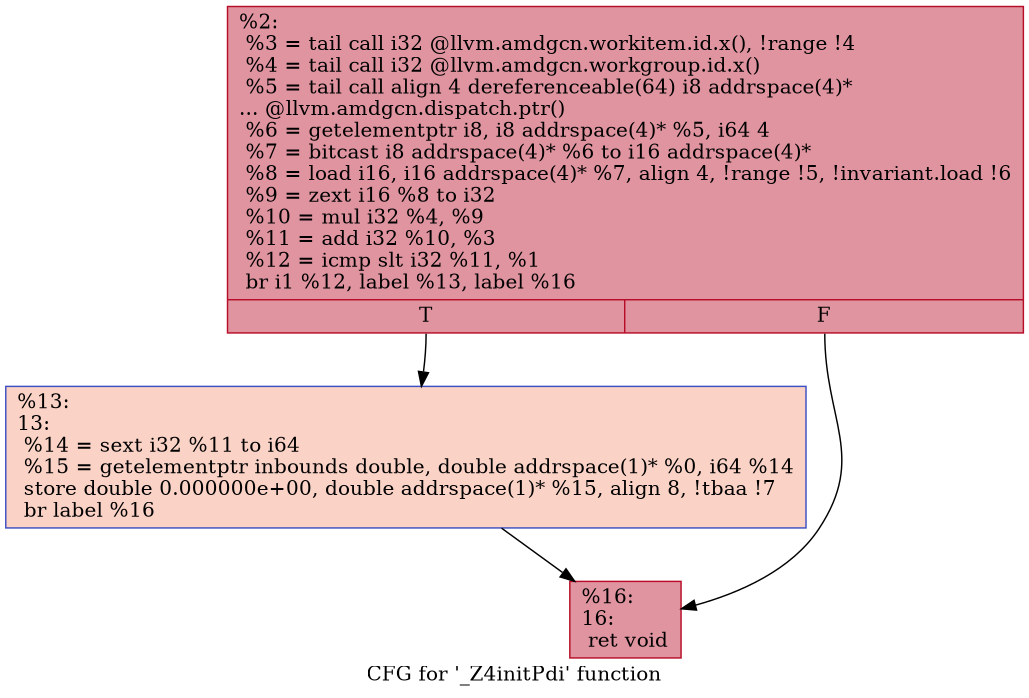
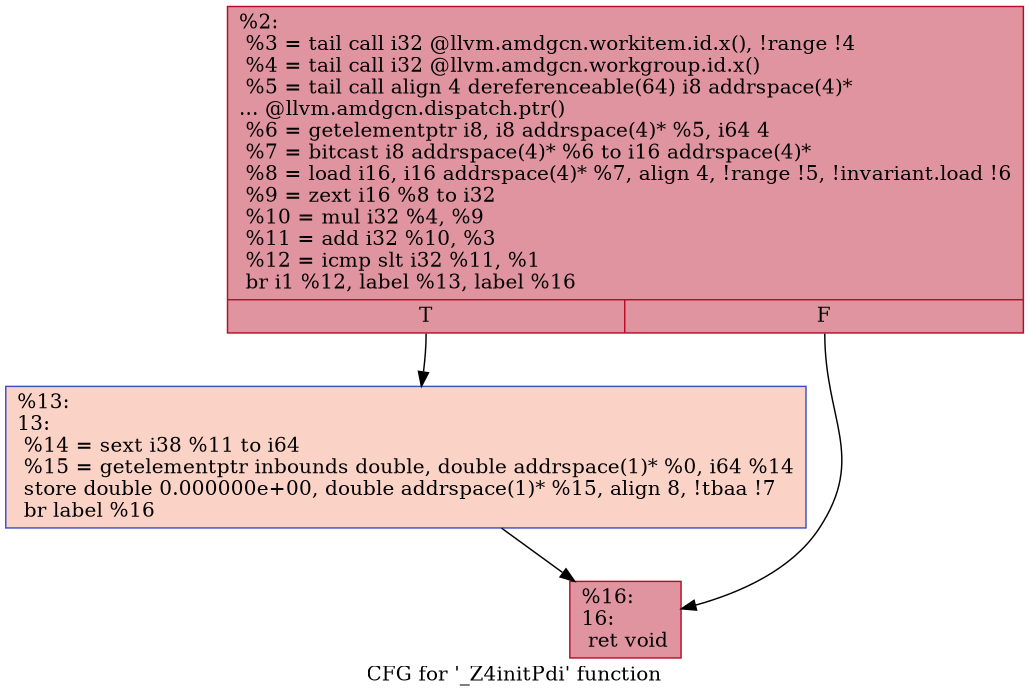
  digraph {
    label="CFG for '_Z4initPdi' function"
    node [color="#b70d28ff" fillcolor="#b70d2870" shape=record style=filled]
    n1 [label="{%2:\l  %3 = tail call i32 @llvm.amdgcn.workitem.id.x(), !range !4\l  %4 = tail call i32 @llvm.amdgcn.workgroup.id.x()\l  %5 = tail call align 4 dereferenceable(64) i8 addrspace(4)*\l... @llvm.amdgcn.dispatch.ptr()\l  %6 = getelementptr i8, i8 addrspace(4)* %5, i64 4\l  %7 = bitcast i8 addrspace(4)* %6 to i16 addrspace(4)*\l  %8 = load i16, i16 addrspace(4)* %7, align 4, !range !5, !invariant.load !6\l  %9 = zext i16 %8 to i32\l  %10 = mul i32 %4, %9\l  %11 = add i32 %10, %3\l  %12 = icmp slt i32 %11, %1\l  br i1 %12, label %13, label %16\l|{<s0>T|<s1>F}}"]
-   n2 [color="#3d50c3ff" fillcolor="#f59c7d70" label="{%13:\l13:                                               \l  %14 = sext i32 %11 to i64\l  %15 = getelementptr inbounds double, double addrspace(1)* %0, i64 %14\l  store double 0.000000e+00, double addrspace(1)* %15, align 8, !tbaa !7\l  br label %16\l}"]
+   n2 [color="#3d50c3ff" fillcolor="#f59c7d70" label="{%13:\l13:                                               \l  %14 = sext i38 %11 to i64\l  %15 = getelementptr inbounds double, double addrspace(1)* %0, i64 %14\l  store double 0.000000e+00, double addrspace(1)* %15, align 8, !tbaa !7\l  br label %16\l}"]
    n3 [label="{%16:\l16:                                               \l  ret void\l}"]
    n1 -> n2 [tailport=s0]
    n1 -> n3 [tailport=s1]
    n2 -> n3
  }
